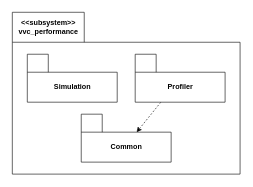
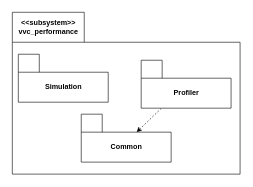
  <mxCell id="0" />
  <mxCell id="1" parent="0" />
  <mxCell id="2" value="&amp;lt;&amp;lt;subsystem&amp;gt;&amp;gt;&lt;br&gt;vvc_performance" style="shape=folder;fontStyle=1;tabWidth=120;tabHeight=50;tabPosition=left;html=1;boundedLbl=1;labelInHeader=1;container=1;collapsible=0;recursiveResize=0;" vertex="1" parent="1"><mxGeometry x="20" y="20" width="380" height="270" as="geometry" /></mxCell>
  <mxCell id="3" style="edgeStyle=none;html=1;entryX=0;entryY=0;entryDx=92.5;entryDy=30;entryPerimeter=0;dashed=1;" edge="1" parent="2" source="4" target="6"><mxGeometry relative="1" as="geometry" /></mxCell>
- <mxCell id="4" value="Profiler" style="shape=folder;fontStyle=1;tabWidth=35;tabHeight=30;tabPosition=left;html=1;boundedLbl=1;" vertex="1" parent="2"><mxGeometry x="205" y="70" width="150" height="80" as="geometry" /></mxCell>
- <mxCell id="5" value="Simulation" style="shape=folder;fontStyle=1;tabWidth=35;tabHeight=30;tabPosition=left;html=1;boundedLbl=1;" vertex="1" parent="2"><mxGeometry x="25" y="70" width="150" height="80" as="geometry" /></mxCell>
+ <mxCell id="4" value="Profiler" style="shape=folder;fontStyle=1;tabWidth=35;tabHeight=30;tabPosition=left;html=1;boundedLbl=1;" vertex="1" parent="2"><mxGeometry x="215" y="80" width="150" height="80" as="geometry" /></mxCell>
+ <mxCell id="5" value="Simulation" style="shape=folder;fontStyle=1;tabWidth=35;tabHeight=30;tabPosition=left;html=1;boundedLbl=1;" vertex="1" parent="2"><mxGeometry x="10" y="70" width="150" height="80" as="geometry" /></mxCell>
  <mxCell id="6" value="Common" style="shape=folder;fontStyle=1;tabWidth=35;tabHeight=30;tabPosition=left;html=1;boundedLbl=1;" vertex="1" parent="2"><mxGeometry x="115" y="170" width="150" height="80" as="geometry" /></mxCell>
